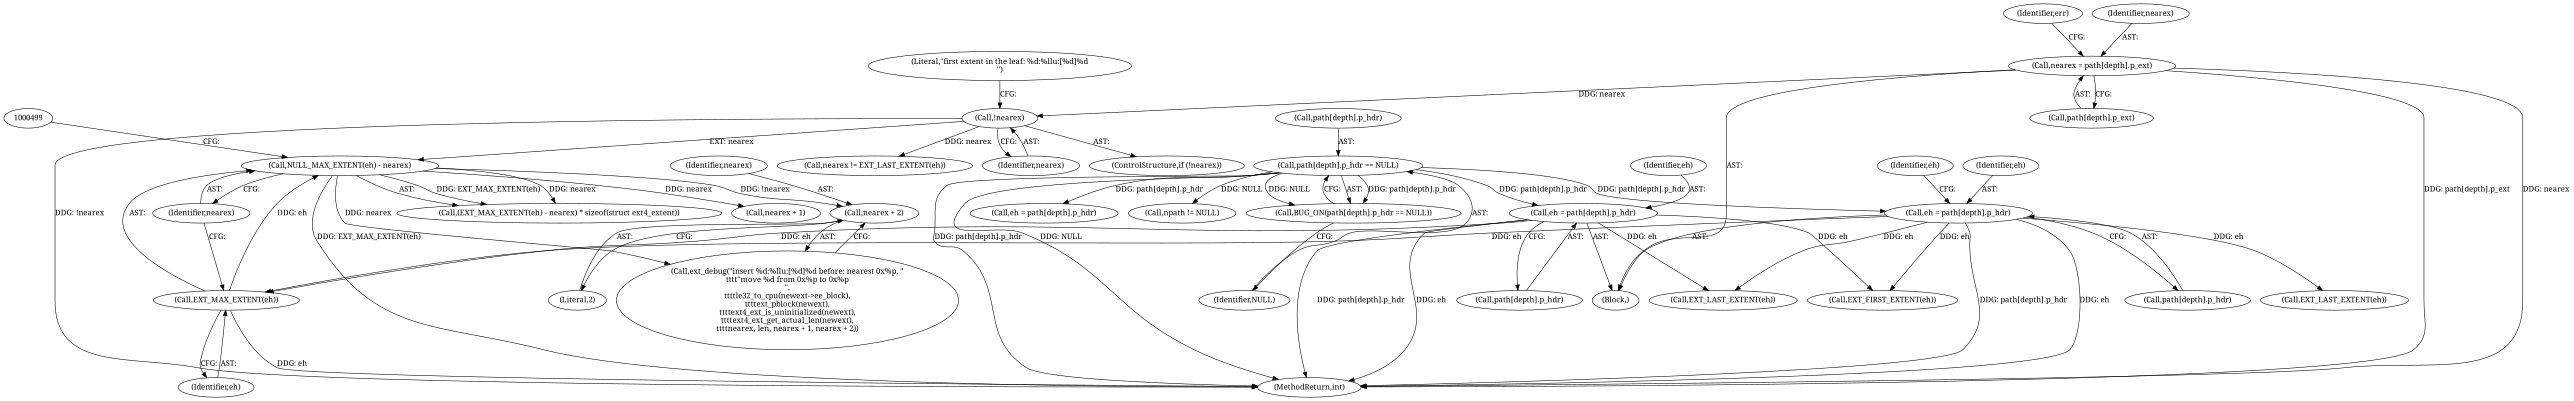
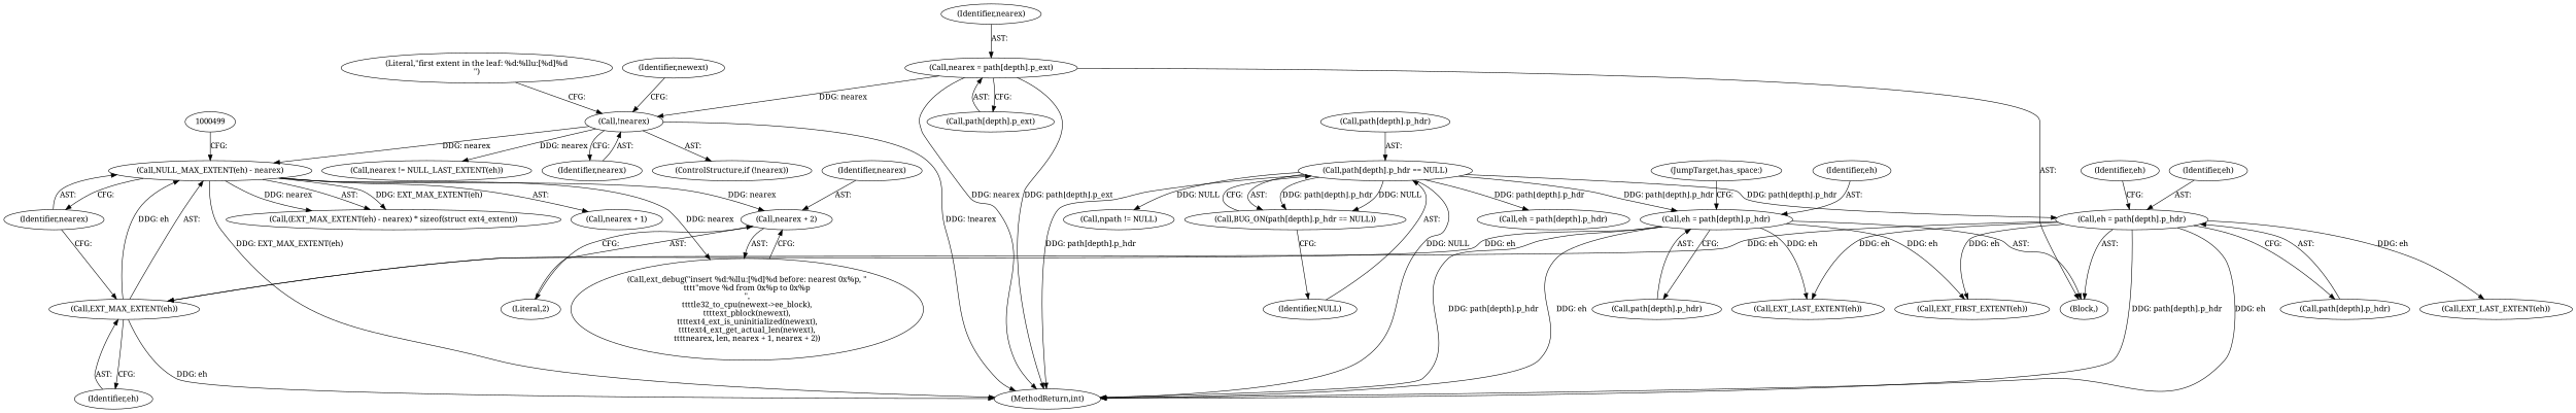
  digraph {
    fontname="Noto Serif"
    node [fontname="Noto Serif"]
    edge [fontname="Noto Serif"]
    n1 [label="(Call,nearex + 2)"]
    n2 [label="(Call,ext_debug(\"insert %d:%llu:[%d]%d before: nearest 0x%p, \"\n\t\t\t\t\"move %d from 0x%p to 0x%p\n\",\n\t\t\t\tle32_to_cpu(newext->ee_block),\n\t\t\t\text_pblock(newext),\n\t\t\t\text4_ext_is_uninitialized(newext),\n\t\t\t\text4_ext_get_actual_len(newext),\n\t\t\t\tnearex, len, nearex + 1, nearex + 2))"]
    n3 [label="(Literal,2)"]
    n4 [label="(Call,NULL_MAX_EXTENT(eh) - nearex)"]
    n5 [label="(Call,(EXT_MAX_EXTENT(eh) - nearex) * sizeof(struct ext4_extent))"]
    n6 [label="(Call,nearex + 1)"]
    n7 [label="(Identifier,nearex)"]
    n8 [label="(MethodReturn,int)"]
    n9 [label="(Call,EXT_MAX_EXTENT(eh))"]
    n10 [label="(Identifier,eh)"]
    n11 [label="(Call,eh = path[depth].p_hdr)"]
    n12 [label="(Call,path[depth].p_hdr)"]
    n13 [label="(Call,EXT_LAST_EXTENT(eh))"]
    n14 [label="(Call,EXT_LAST_EXTENT(eh))"]
    n15 [label="(Block,)"]
    n16 [label="(Call,EXT_FIRST_EXTENT(eh))"]
    n17 [label="(Call,path[depth].p_hdr == NULL)"]
    n18 [label="(Call,eh = path[depth].p_hdr)"]
    n19 [label="(Call,BUG_ON(path[depth].p_hdr == NULL))"]
    n20 [label="(Call,eh = path[depth].p_hdr)"]
    n21 [label="(Call,npath != NULL)"]
    n22 [label="(Call,path[depth].p_hdr)"]
    n23 [label="(Identifier,NULL)"]
    n24 [label="(Call,!nearex)"]
    n25 [label="(Identifier,nearex)"]
    n26 [label="(ControlStructure,if (!nearex))"]
-   n27 [label="(Call,nearex != EXT_LAST_EXTENT(eh))"]
+   n27 [label="(Call,nearex != NULL_LAST_EXTENT(eh))"]
    n28 [label="(Call,nearex = path[depth].p_ext)"]
    n29 [label="(Call,path[depth].p_ext)"]
    n30 [label="(Identifier,eh)"]
    n31 [label="(Call,path[depth].p_hdr)"]
    n32 [label="(Literal,\"first extent in the leaf: %d:%llu:[%d]%d\n\")"]
+   n33 [label="(JumpTarget,has_space:)"]
    n34 [label="(Identifier,nearex)"]
    n35 [label="(Identifier,eh)"]
    n36 [label="(Identifier,eh)"]
-   n37 [label="(Identifier,err)"]
    n38 [label="(Identifier,nearex)"]
+   n39 [label="(Identifier,newext)"]
    1000499
    n1 -> n2 [label="AST: "]
    n1 -> n3 [label="CFG: "]
    n2 -> n1 [label="CFG: "]
    n3 -> n1 [label="AST: "]
-   n4 -> n1 [label="DDG: !nearex"]
+   n4 -> n1 [label="DDG: nearex"]
    n4 -> n2 [label="DDG: nearex"]
    n4 -> n5 [label="AST: "]
    n4 -> n5 [label="DDG: EXT_MAX_EXTENT(eh)"]
    n4 -> n5 [label="DDG: nearex"]
-   n4 -> n6 [label="DDG: nearex"]
+   n4 -> n6 [label="AST: "]
    n4 -> n7 [label="CFG: "]
    n4 -> n8 [label="DDG: EXT_MAX_EXTENT(eh)"]
    n7 -> n4 [label="AST: "]
    n7 -> n9 [label="CFG: "]
    n9 -> n4 [label="AST: "]
    n9 -> n4 [label="DDG: eh"]
    n9 -> n8 [label="DDG: eh"]
    n9 -> n10 [label="CFG: "]
    n10 -> n9 [label="AST: "]
    n11 -> n8 [label="DDG: path[depth].p_hdr"]
    n11 -> n8 [label="DDG: eh"]
    n11 -> n9 [label="DDG: eh"]
    n11 -> n12 [label="CFG: "]
    n11 -> n13 [label="DDG: eh"]
    n11 -> n14 [label="DDG: eh"]
    n11 -> n15 [label="AST: "]
    n11 -> n16 [label="DDG: eh"]
    n12 -> n11 [label="AST: "]
    n17 -> n8 [label="DDG: path[depth].p_hdr"]
    n17 -> n8 [label="DDG: NULL"]
    n17 -> n11 [label="DDG: path[depth].p_hdr"]
    n17 -> n18 [label="DDG: path[depth].p_hdr"]
    n17 -> n19 [label="AST: "]
    n17 -> n19 [label="DDG: path[depth].p_hdr"]
    n17 -> n19 [label="DDG: NULL"]
    n17 -> n20 [label="DDG: path[depth].p_hdr"]
    n17 -> n21 [label="DDG: NULL"]
    n18 -> n8 [label="DDG: path[depth].p_hdr"]
    n18 -> n8 [label="DDG: eh"]
    n18 -> n9 [label="DDG: eh"]
    n18 -> n14 [label="DDG: eh"]
    n18 -> n15 [label="AST: "]
    n18 -> n16 [label="DDG: eh"]
    n18 -> n22 [label="CFG: "]
    n19 -> n17 [label="CFG: "]
    n19 -> n23 [label="CFG: "]
    n22 -> n18 [label="AST: "]
    n23 -> n17 [label="AST: "]
-   n24 -> n4 [label="EXT: nearex"]
+   n24 -> n4 [label="DDG: nearex"]
    n24 -> n8 [label="DDG: !nearex"]
    n24 -> n25 [label="CFG: "]
    n24 -> n26 [label="AST: "]
    n24 -> n27 [label="DDG: nearex"]
    n25 -> n24 [label="AST: "]
    n28 -> n8 [label="DDG: path[depth].p_ext"]
    n28 -> n8 [label="DDG: nearex"]
    n28 -> n15 [label="AST: "]
    n28 -> n24 [label="DDG: nearex"]
    n28 -> n29 [label="CFG: "]
    n29 -> n28 [label="AST: "]
    n30 -> n11 [label="CFG: "]
    n31 -> n17 [label="AST: "]
    n32 -> n24 [label="CFG: "]
+   n33 -> n18 [label="CFG: "]
    n34 -> n1 [label="AST: "]
    n35 -> n18 [label="AST: "]
    n36 -> n11 [label="AST: "]
-   n37 -> n28 [label="CFG: "]
    n38 -> n28 [label="AST: "]
+   n39 -> n24 [label="CFG: "]
    1000499 -> n4 [label="CFG: "]
  }
